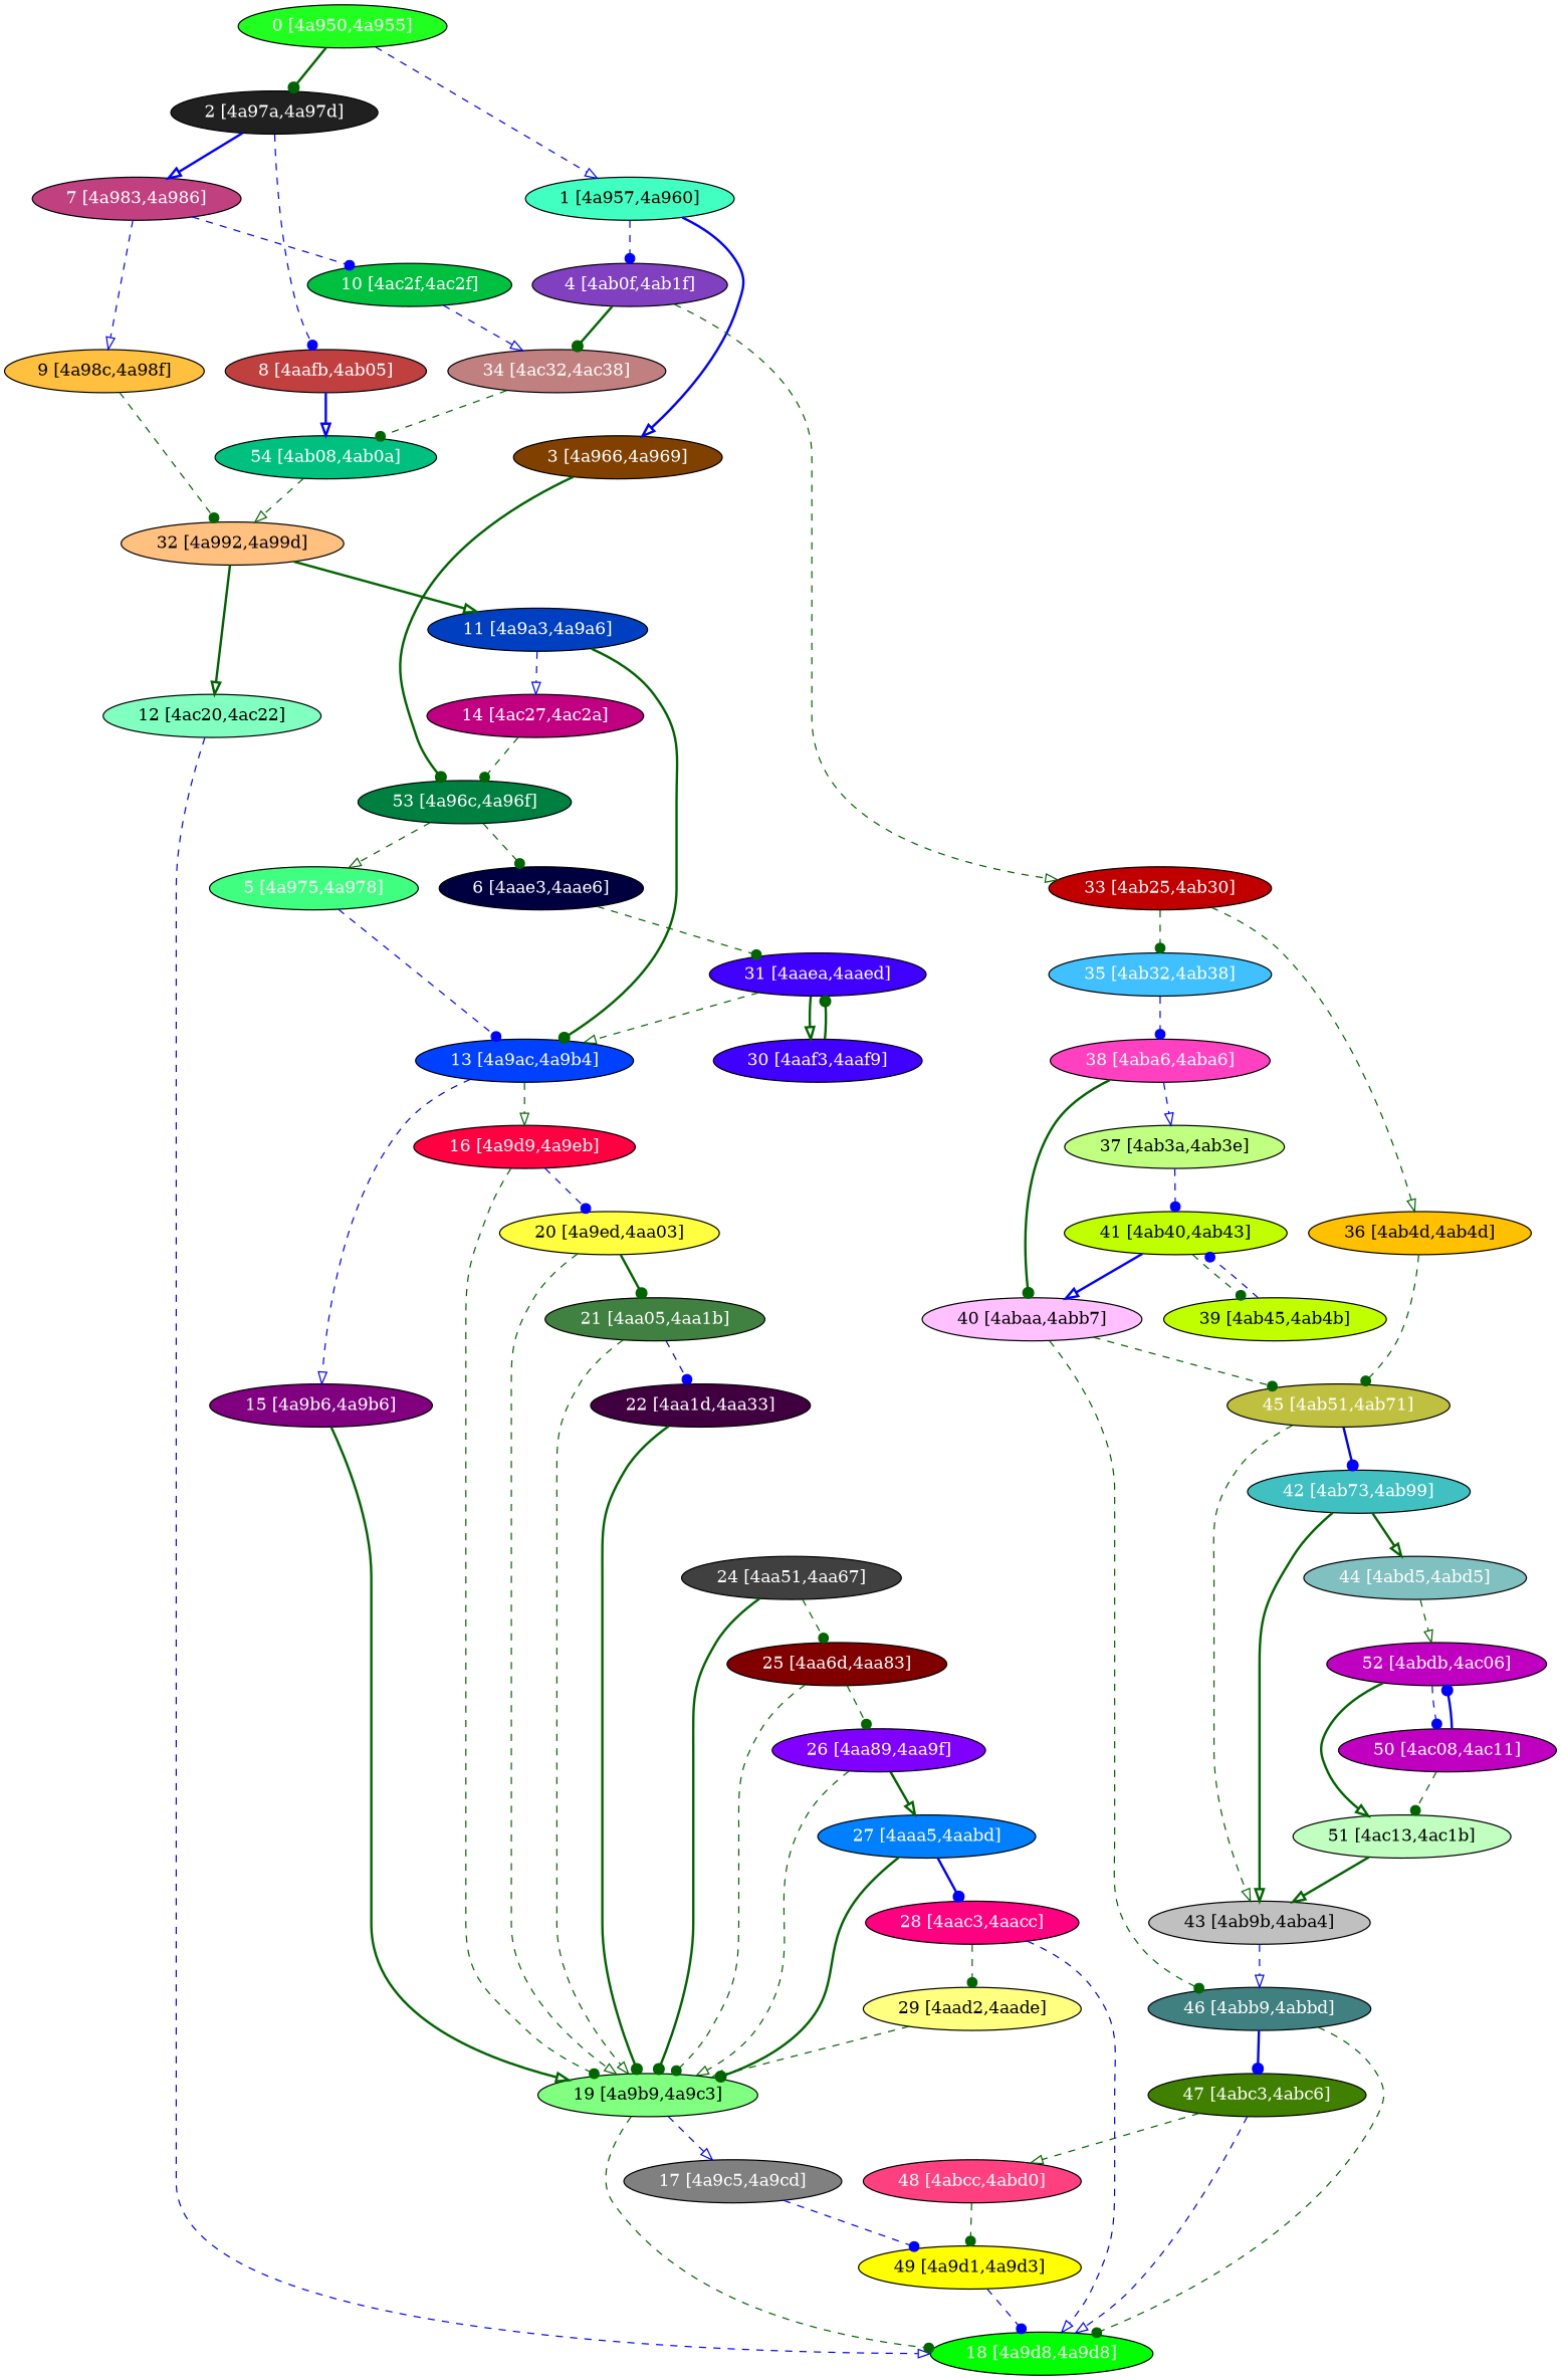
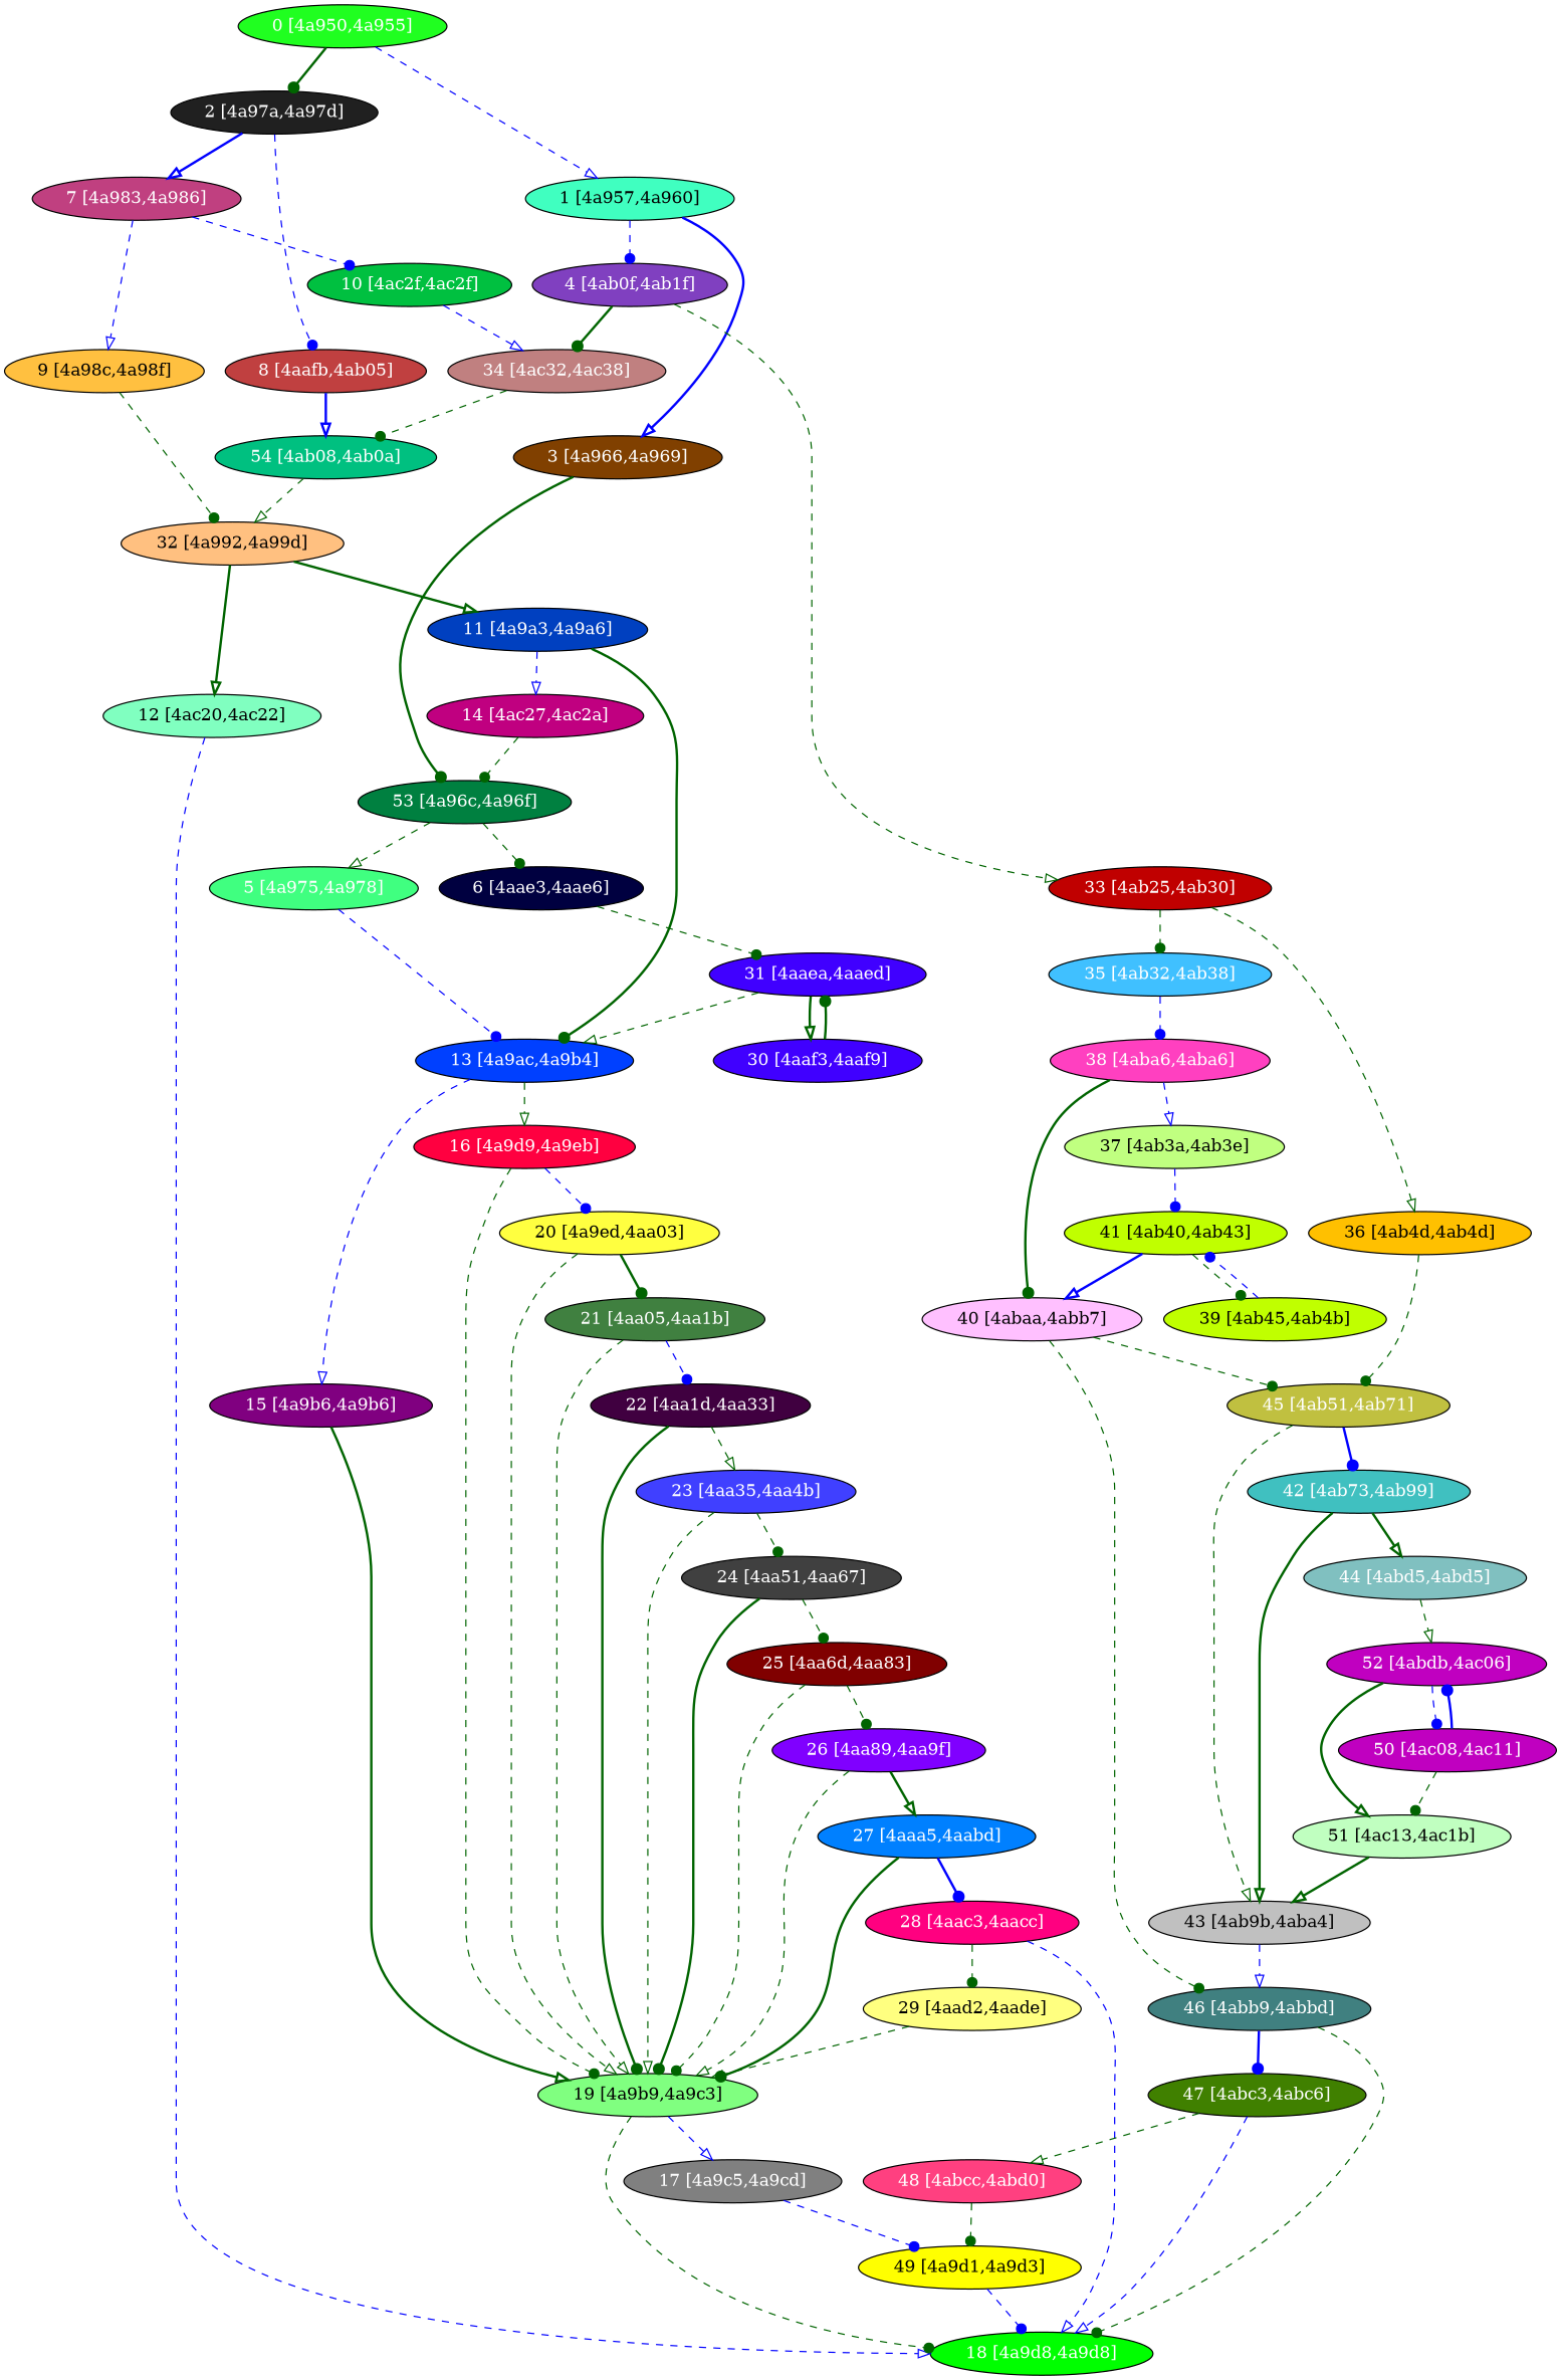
  digraph {
    node [fillcolor="#4000FF" fontcolor="#ffffff" shape=oval style=filled]
    edge [arrowhead=dot color=darkgreen style=dashed]
    n1 [fillcolor="#20FF20" label="0 [4a950,4a955]"]
    n2 [fillcolor="#40FFC0" fontcolor="#000000" label="1 [4a957,4a960]"]
    n3 [fillcolor="#202020" label="2 [4a97a,4a97d]"]
    n4 [fillcolor="#804000" label="3 [4a966,4a969]"]
    n5 [fillcolor="#8040C0" label="4 [4ab0f,4ab1f]"]
    n6 [fillcolor="#C04080" label="7 [4a983,4a986]"]
    n7 [fillcolor="#C04040" label="8 [4aafb,4ab05]"]
    n8 [fillcolor="#008040" label="53 [4a96c,4a96f]"]
    n9 [fillcolor="#C00000" label="33 [4ab25,4ab30]"]
    n10 [fillcolor="#C08080" label="34 [4ac32,4ac38]"]
    n11 [fillcolor="#FFC040" fontcolor="#000000" label="9 [4a98c,4a98f]"]
    n12 [fillcolor="#00C040" label="10 [4ac2f,4ac2f]"]
    n13 [fillcolor="#00C080" label="54 [4ab08,4ab0a]"]
    n14 [fillcolor="#40FF80" label="5 [4a975,4a978]"]
    n15 [fillcolor="#000040" label="6 [4aae3,4aae6]"]
    n16 [fillcolor="#40C0FF" label="35 [4ab32,4ab38]"]
    n17 [fillcolor="#FFC000" fontcolor="#000000" label="36 [4ab4d,4ab4d]"]
    n18 [fillcolor="#0040FF" label="13 [4a9ac,4a9b4]"]
    n19 [fillcolor="#800080" label="15 [4a9b6,4a9b6]"]
    n20 [fillcolor="#FF0040" label="16 [4a9d9,4a9eb]"]
    n21 [label="31 [4aaea,4aaed]"]
    n22 [label="30 [4aaf3,4aaf9]"]
    n23 [fillcolor="#FFC080" fontcolor="#000000" label="32 [4a992,4a99d]"]
    n24 [fillcolor="#0040C0" label="11 [4a9a3,4a9a6]"]
    n25 [fillcolor="#80FFC0" fontcolor="#000000" label="12 [4ac20,4ac22]"]
    n26 [fillcolor="#C00080" label="14 [4ac27,4ac2a]"]
    n27 [fillcolor="#00FF00" label="18 [4a9d8,4a9d8]"]
    n28 [fillcolor="#80FF80" fontcolor="#000000" label="19 [4a9b9,4a9c3]"]
    n29 [fillcolor="#FFFF40" fontcolor="#000000" label="20 [4a9ed,4aa03]"]
    n30 [fillcolor="#808080" label="17 [4a9c5,4a9cd]"]
    n31 [fillcolor="#408040" label="21 [4aa05,4aa1b]"]
    n32 [fillcolor="#FFFF00" fontcolor="#000000" label="49 [4a9d1,4a9d3]"]
    n33 [fillcolor="#400040" label="22 [4aa1d,4aa33]"]
+   n34 [fillcolor="#4040FF" label="23 [4aa35,4aa4b]"]
    n35 [fillcolor="#404040" label="24 [4aa51,4aa67]"]
    n36 [fillcolor="#800000" label="25 [4aa6d,4aa83]"]
    n37 [fillcolor="#8000FF" label="26 [4aa89,4aa9f]"]
    n38 [fillcolor="#0080FF" label="27 [4aaa5,4aabd]"]
    n39 [fillcolor="#FF0080" label="28 [4aac3,4aacc]"]
    n40 [fillcolor="#FFFF80" fontcolor="#000000" label="29 [4aad2,4aade]"]
    n41 [fillcolor="#FF40C0" label="38 [4aba6,4aba6]"]
    n42 [fillcolor="#C0C040" label="45 [4ab51,4ab71]"]
    n43 [fillcolor="#C0FF80" fontcolor="#000000" label="37 [4ab3a,4ab3e]"]
    n44 [fillcolor="#C0FF00" fontcolor="#000000" label="41 [4ab40,4ab43]"]
    n45 [fillcolor="#FFC0FF" fontcolor="#000000" label="40 [4abaa,4abb7]"]
    n46 [fillcolor="#40C0C0" label="42 [4ab73,4ab99]"]
    n47 [fillcolor="#C0C0C0" fontcolor="#000000" label="43 [4ab9b,4aba4]"]
    n48 [fillcolor="#C0FF00" fontcolor="#000000" label="39 [4ab45,4ab4b]"]
    n49 [fillcolor="#408080" label="46 [4abb9,4abbd]"]
    n50 [fillcolor="#408000" label="47 [4abc3,4abc6]"]
    n51 [fillcolor="#80C0C0" label="44 [4abd5,4abd5]"]
    n52 [fillcolor="#C000C0" label="52 [4abdb,4ac06]"]
    n53 [fillcolor="#C000C0" label="50 [4ac08,4ac11]"]
    n54 [fillcolor="#C0FFC0" fontcolor="#000000" label="51 [4ac13,4ac1b]"]
    n55 [fillcolor="#FF4080" label="48 [4abcc,4abd0]"]
    n1 -> n2 [arrowhead=onormal color=blue]
    n1 -> n3 [style=bold]
    n2 -> n4 [arrowhead=onormal color=blue style=bold]
    n2 -> n5 [color=blue]
    n3 -> n6 [arrowhead=onormal color=blue style=bold]
    n3 -> n7 [color=blue]
    n4 -> n8 [style=bold]
    n5 -> n9 [arrowhead=onormal]
    n5 -> n10 [style=bold]
    n6 -> n11 [arrowhead=onormal color=blue]
    n6 -> n12 [color=blue]
    n7 -> n13 [arrowhead=onormal color=blue style=bold]
    n8 -> n14 [arrowhead=onormal]
    n8 -> n15
    n9 -> n16
    n9 -> n17 [arrowhead=onormal]
    n10 -> n13
    n11 -> n23
    n12 -> n10 [arrowhead=onormal color=blue]
    n13 -> n23 [arrowhead=onormal]
    n14 -> n18 [color=blue]
    n15 -> n21
    n16 -> n41 [color=blue]
    n17 -> n42
    n18 -> n19 [arrowhead=onormal color=blue]
    n18 -> n20 [arrowhead=onormal]
    n19 -> n28 [arrowhead=onormal style=bold]
    n20 -> n28
    n20 -> n29 [color=blue]
    n21 -> n18 [arrowhead=onormal]
    n21 -> n22 [arrowhead=onormal style=bold]
    n22 -> n21 [style=bold]
    n23 -> n24 [arrowhead=onormal style=bold]
    n23 -> n25 [arrowhead=onormal style=bold]
    n24 -> n18 [style=bold]
    n24 -> n26 [arrowhead=onormal color=blue]
    n25 -> n27 [arrowhead=onormal color=blue]
    n26 -> n8
    n28 -> n27
    n28 -> n30 [arrowhead=onormal color=blue]
    n29 -> n28 [arrowhead=onormal]
    n29 -> n31 [style=bold]
    n30 -> n32 [color=blue]
    n31 -> n28 [arrowhead=onormal]
    n31 -> n33 [color=blue]
    n32 -> n27 [color=blue]
    n33 -> n28 [style=bold]
+   n33 -> n34 [arrowhead=onormal]
+   n34 -> n28 [arrowhead=onormal]
+   n34 -> n35
    n35 -> n28 [style=bold]
    n35 -> n36
    n36 -> n28
    n36 -> n37
    n37 -> n28 [arrowhead=onormal]
    n37 -> n38 [arrowhead=onormal style=bold]
    n38 -> n28 [style=bold]
    n38 -> n39 [color=blue style=bold]
    n39 -> n27 [arrowhead=onormal color=blue]
    n39 -> n40
    n40 -> n28 [arrowhead=onormal]
    n41 -> n43 [arrowhead=onormal color=blue]
    n41 -> n45 [style=bold]
    n42 -> n46 [color=blue style=bold]
    n42 -> n47 [arrowhead=onormal]
    n43 -> n44 [color=blue]
    n44 -> n45 [arrowhead=onormal color=blue style=bold]
    n44 -> n48
    n45 -> n42
    n45 -> n49
    n46 -> n47 [arrowhead=onormal style=bold]
    n46 -> n51 [arrowhead=onormal style=bold]
    n47 -> n49 [arrowhead=onormal color=blue]
    n48 -> n44 [color=blue]
    n49 -> n27
    n49 -> n50 [color=blue style=bold]
    n50 -> n27 [arrowhead=onormal color=blue]
    n50 -> n55 [arrowhead=onormal]
    n51 -> n52 [arrowhead=onormal]
    n52 -> n53 [color=blue]
    n52 -> n54 [arrowhead=onormal style=bold]
    n53 -> n52 [color=blue style=bold]
    n53 -> n54
    n54 -> n47 [arrowhead=onormal style=bold]
    n55 -> n32
  }
